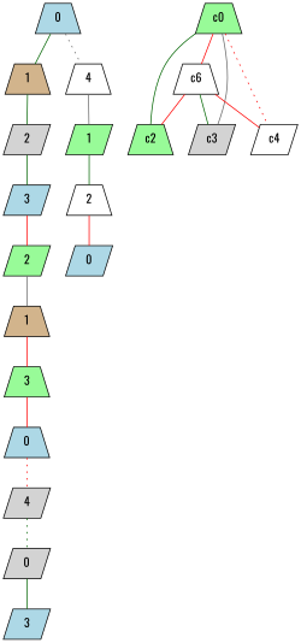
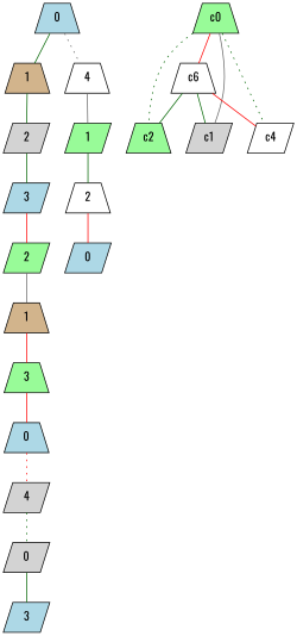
  graph {
    fontname=Oswald
    node [fillcolor=lightblue fontname=Oswald shape=trapezium style=filled]
    edge [color=red fontname=Oswald]
    n1 [label=0]
    n2 [fillcolor=tan label=1]
    n3 [fillcolor=white label=4]
    n4 [fillcolor=lightgrey label=2 shape=parallelogram]
    n5 [fillcolor=palegreen label=1 shape=parallelogram]
    n6 [label=3 shape=parallelogram]
    n7 [fillcolor=palegreen label=2 shape=parallelogram]
    n8 [fillcolor=tan label=1]
    n9 [fillcolor=palegreen label=3]
    n10 [label=0]
    n11 [fillcolor=lightgrey label=4 shape=parallelogram]
    n12 [fillcolor=lightgrey label=0 shape=parallelogram]
    n13 [label=3 shape=parallelogram]
    n14 [fillcolor=white label=2]
    n15 [label=0 shape=parallelogram]
    c0 [fillcolor=palegreen]
    n17 [fillcolor=white label=c6]
    c2 [fillcolor=palegreen]
-   c3 [fillcolor=lightgrey shape=parallelogram]
+   c3 [fillcolor=lightgrey shape=parallelogram label=c1]
    c4 [fillcolor=white shape=parallelogram]
    n1 -- n2 [color=darkgreen]
    n1 -- n3 [color=gray40 style=dotted]
    n2 -- n4 [color=darkgreen]
    n3 -- n5 [color=gray40]
    n4 -- n6 [color=darkgreen]
    n5 -- n14 [color=darkgreen]
    n6 -- n7
    n7 -- n8 [color=gray40]
    n8 -- n9
    n9 -- n10
    n10 -- n11 [style=dotted]
    n11 -- n12 [color=darkgreen style=dotted]
    n12 -- n13 [color=darkgreen]
    n14 -- n15
    c0 -- n17
-   c0 -- c2 [color=darkgreen]
+   c0 -- c2 [color=darkgreen style=dotted]
    c0 -- c3 [color=gray40]
-   c0 -- c4 [style=dotted]
-   n17 -- c2
+   c0 -- c4 [color=darkgreen style=dotted]
+   n17 -- c2 [color=darkgreen]
    n17 -- c3 [color=darkgreen]
    n17 -- c4
  }
